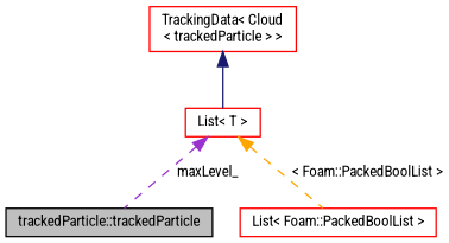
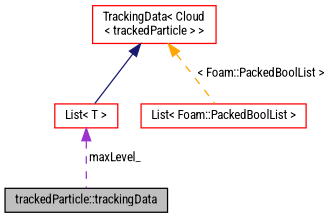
  digraph {
    fontname="Roboto Condensed"
    node [color=red fontname="Roboto Condensed" fontsize=10 shape=record]
    edge [dir=back fontname="Roboto Condensed" fontsize=10 labelfontname=FreeSans labelfontsize=10 style=dashed]
-   n1 [color=black fillcolor=grey75 fontcolor=black height=0.2 label="trackedParticle::trackedParticle" style=filled width=0.4]
+   n1 [color=black fillcolor=grey75 fontcolor=black height=0.2 label="trackedParticle::trackingData" style=filled width=0.4]
    n2 [height=0.2 label="TrackingData\< Cloud\l\< trackedParticle \> \>" width=0.4]
    n3 [height=0.2 label="List\< T \>" width=0.4]
    n4 [height=0.2 label="List\< Foam::PackedBoolList \>" width=0.4]
    n2 -> n3 [color=midnightblue style=solid]
    n3 -> n1 [color=darkorchid3 label=" maxLevel_"]
-   n3 -> n4 [color=orange label=" \< Foam::PackedBoolList \>"]
+   n2 -> n4 [color=orange label=" \< Foam::PackedBoolList \>"]
  }
